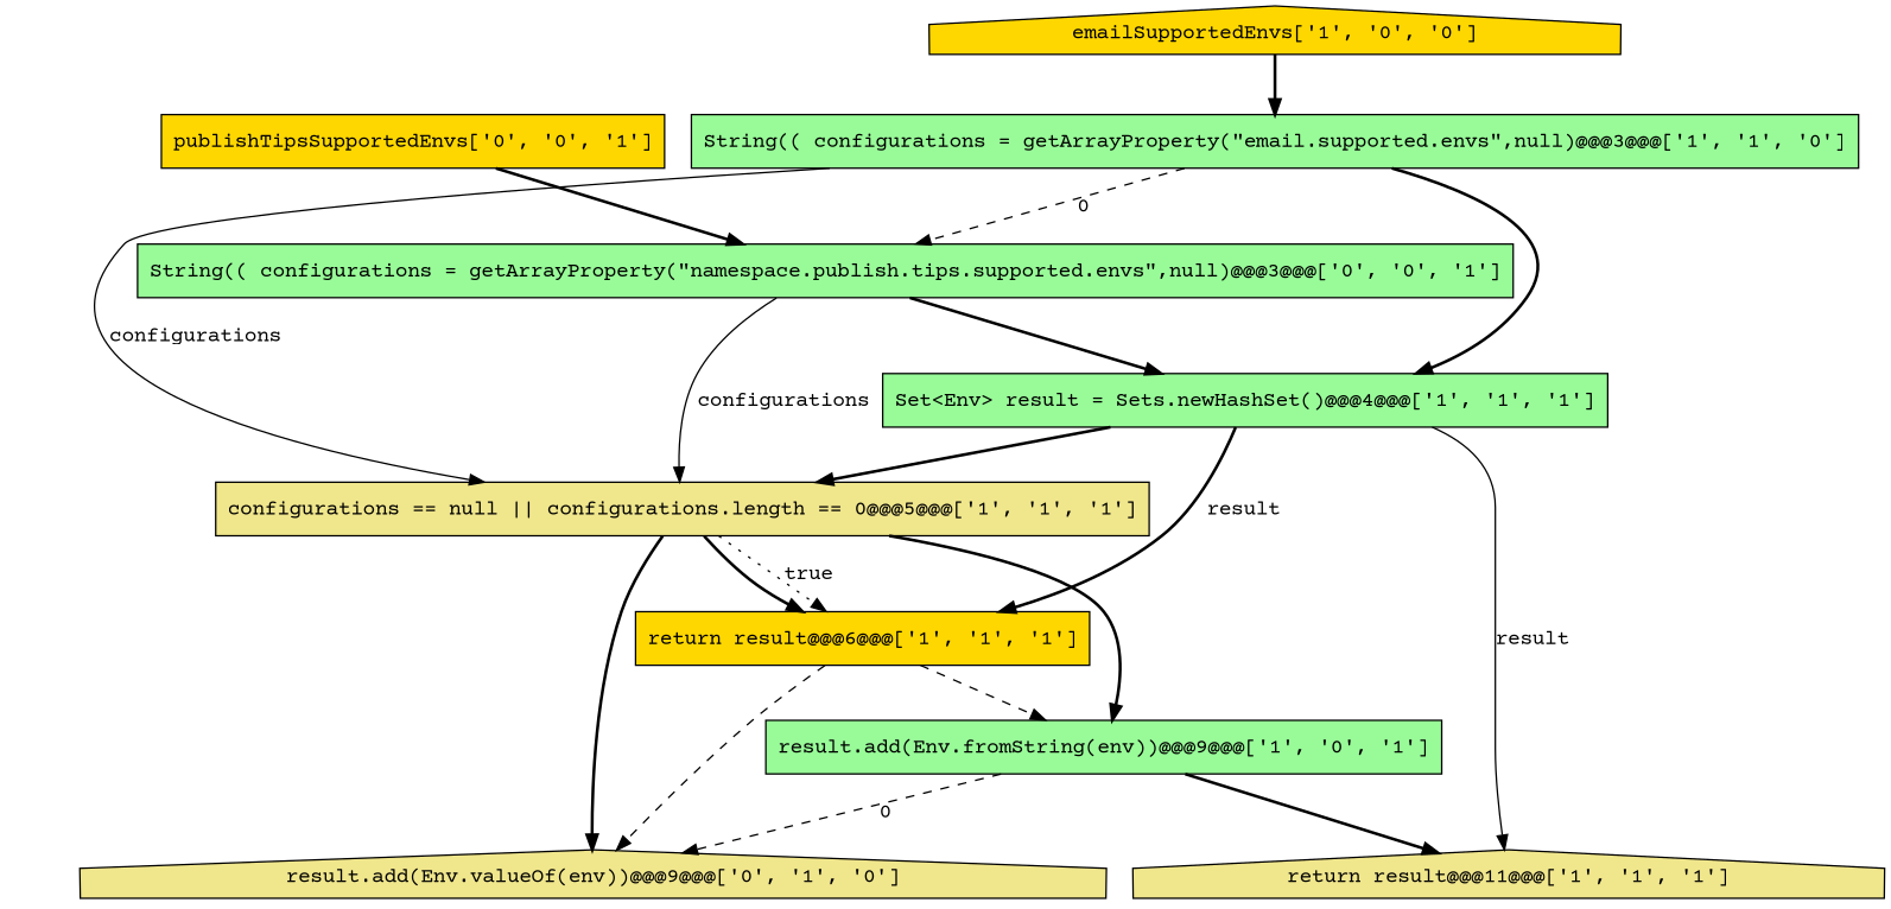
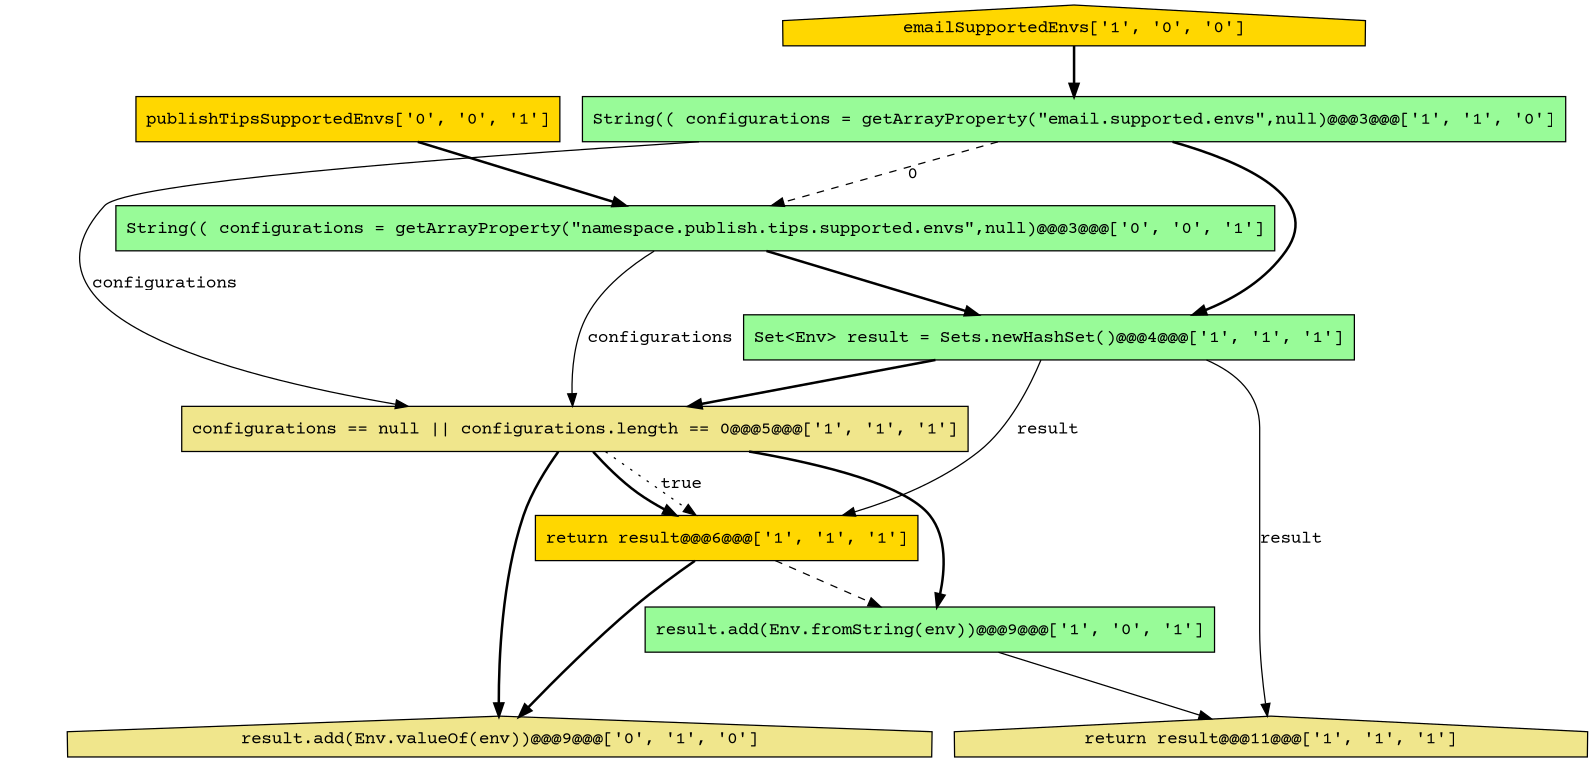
  digraph {
    fontname="Courier Prime"
    node [fillcolor=palegreen fontname="Courier Prime" shape=box style=filled]
    edge [fontname="Courier Prime" style=bold]
    n1 [fillcolor=khaki label="result.add(Env.valueOf(env))@@@9@@@['0', '1', '0']" shape=house]
    n2 [fillcolor=khaki label="return result@@@11@@@['1', '1', '1']" shape=house]
    n3 [fillcolor=gold label="emailSupportedEnvs['1', '0', '0']" shape=house]
    n4 [label="String(( configurations = getArrayProperty(\"email.supported.envs\",null)@@@3@@@['1', '1', '0']"]
    n5 [label="Set<Env> result = Sets.newHashSet()@@@4@@@['1', '1', '1']"]
    n6 [fillcolor=khaki label="configurations == null || configurations.length == 0@@@5@@@['1', '1', '1']"]
    n7 [label="String(( configurations = getArrayProperty(\"namespace.publish.tips.supported.envs\",null)@@@3@@@['0', '0', '1']"]
    n8 [fillcolor=gold label="return result@@@6@@@['1', '1', '1']"]
    n9 [label="result.add(Env.fromString(env))@@@9@@@['1', '0', '1']"]
    n10 [fillcolor=gold label="publishTipsSupportedEnvs['0', '0', '1']"]
    n3 -> n4
    n4 -> n5
    n4 -> n6 [label=configurations style=solid]
    n4 -> n7 [label=0 style=dashed]
    n5 -> n2 [label=result style=solid]
    n5 -> n6
-   n5 -> n8 [label=result]
+   n5 -> n8 [label=result style=solid]
    n6 -> n1
    n6 -> n8 [label=true style=dotted]
    n6 -> n8
    n6 -> n9
    n7 -> n5
    n7 -> n6 [label=configurations style=solid]
-   n8 -> n1 [style=dashed]
+   n8 -> n1
    n8 -> n9 [style=dashed]
-   n9 -> n1 [label=0 style=dashed]
-   n9 -> n2
+   n9 -> n2 [style=solid]
    n10 -> n7
  }
